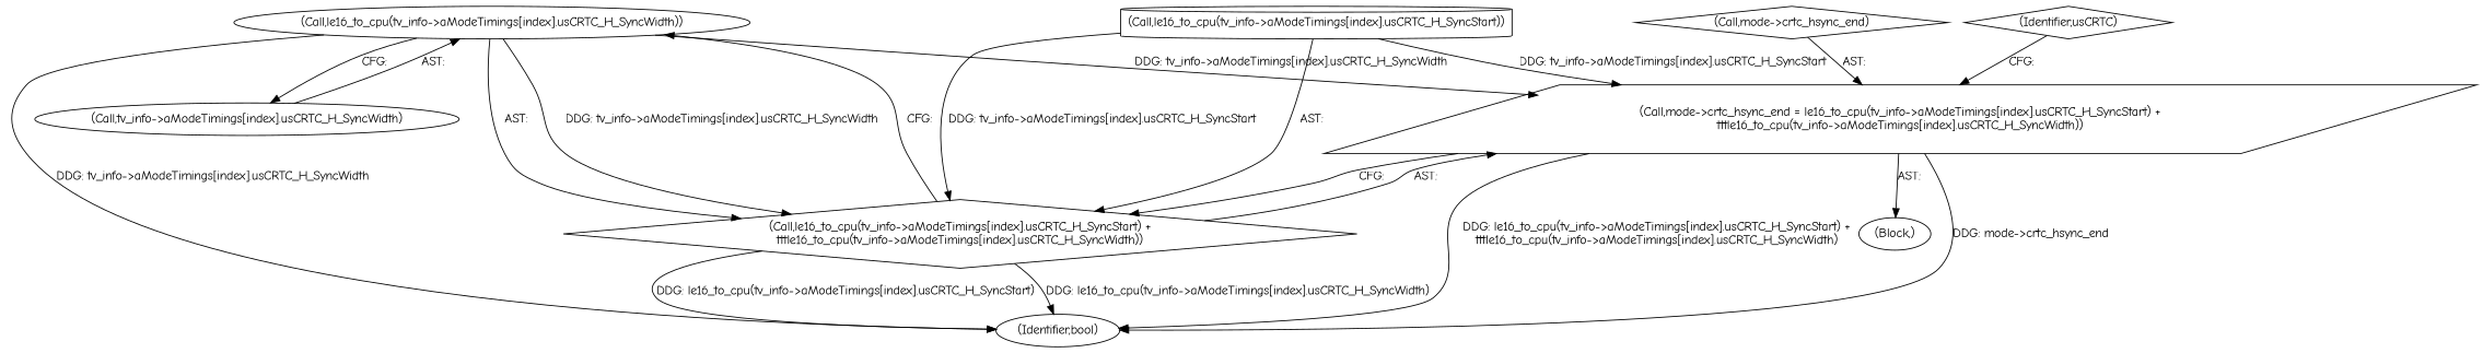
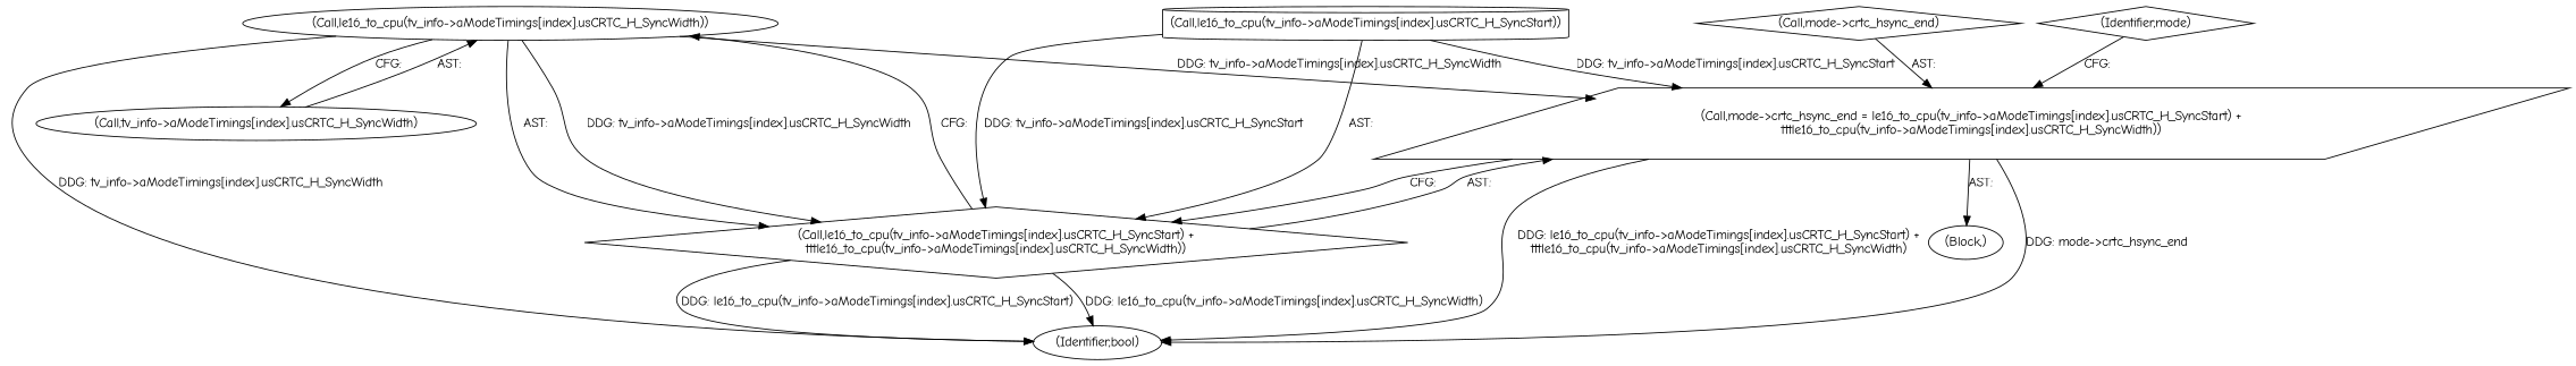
  digraph {
    fontname="Comic Neue"
    node [fontname="Comic Neue" shape=ellipse]
    edge [fontname="Comic Neue"]
    n1 [label="(Call,le16_to_cpu(tv_info->aModeTimings[index].usCRTC_H_SyncWidth))"]
    n2 [label="(Call,mode->crtc_hsync_end = le16_to_cpu(tv_info->aModeTimings[index].usCRTC_H_SyncStart) +\n\t\t\tle16_to_cpu(tv_info->aModeTimings[index].usCRTC_H_SyncWidth))" shape=parallelogram]
    n3 [label="(Call,le16_to_cpu(tv_info->aModeTimings[index].usCRTC_H_SyncStart) +\n\t\t\tle16_to_cpu(tv_info->aModeTimings[index].usCRTC_H_SyncWidth))" shape=diamond]
    n4 [label="(Identifier,bool)"]
    n5 [label="(Call,tv_info->aModeTimings[index].usCRTC_H_SyncWidth)"]
    n6 [label="(Block,)"]
    n7 [label="(Call,mode->crtc_hsync_end)" shape=diamond]
-   n8 [label="(Identifier,usCRTC)" shape=diamond]
+   n8 [label="(Identifier,mode)" shape=diamond]
    n9 [label="(Call,le16_to_cpu(tv_info->aModeTimings[index].usCRTC_H_SyncStart))" shape=cylinder]
    n1 -> n2 [label="DDG: tv_info->aModeTimings[index].usCRTC_H_SyncWidth"]
    n1 -> n3 [label="AST: "]
    n1 -> n3 [label="DDG: tv_info->aModeTimings[index].usCRTC_H_SyncWidth"]
    n1 -> n4 [label="DDG: tv_info->aModeTimings[index].usCRTC_H_SyncWidth"]
    n1 -> n5 [label="CFG: "]
    n2 -> n3 [label="CFG: "]
    n2 -> n4 [label="DDG: mode->crtc_hsync_end"]
    n2 -> n4 [label="DDG: le16_to_cpu(tv_info->aModeTimings[index].usCRTC_H_SyncStart) +\n\t\t\tle16_to_cpu(tv_info->aModeTimings[index].usCRTC_H_SyncWidth)"]
    n2 -> n6 [label="AST: "]
    n3 -> n1 [label="CFG: "]
    n3 -> n2 [label="AST: "]
    n3 -> n4 [label="DDG: le16_to_cpu(tv_info->aModeTimings[index].usCRTC_H_SyncWidth)"]
    n3 -> n4 [label="DDG: le16_to_cpu(tv_info->aModeTimings[index].usCRTC_H_SyncStart)"]
    n5 -> n1 [label="AST: "]
    n7 -> n2 [label="AST: "]
    n8 -> n2 [label="CFG: "]
    n9 -> n2 [label="DDG: tv_info->aModeTimings[index].usCRTC_H_SyncStart"]
    n9 -> n3 [label="AST: "]
    n9 -> n3 [label="DDG: tv_info->aModeTimings[index].usCRTC_H_SyncStart"]
  }
